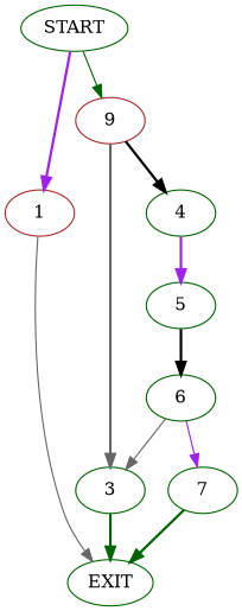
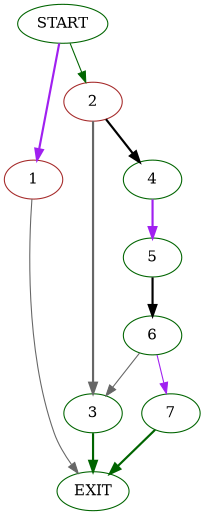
  digraph {
    node [color=darkgreen]
    edge [color=purple style=bold]
    n1 [label=START]
    1 [color=brown]
-   2 [color=brown label=9]
+   2 [color=brown]
    n4 [label=EXIT]
    3
    4
    5
    6
    7
    n1 -> 1
    n1 -> 2 [color=darkgreen style=solid]
    1 -> n4 [color=gray40 style=solid]
    2 -> 3 [color=gray40]
    2 -> 4 [color=black]
    3 -> n4 [color=darkgreen]
    4 -> 5
    5 -> 6 [color=black]
    6 -> 3 [color=gray40 style=solid]
    6 -> 7 [style=solid]
    7 -> n4 [color=darkgreen]
  }
